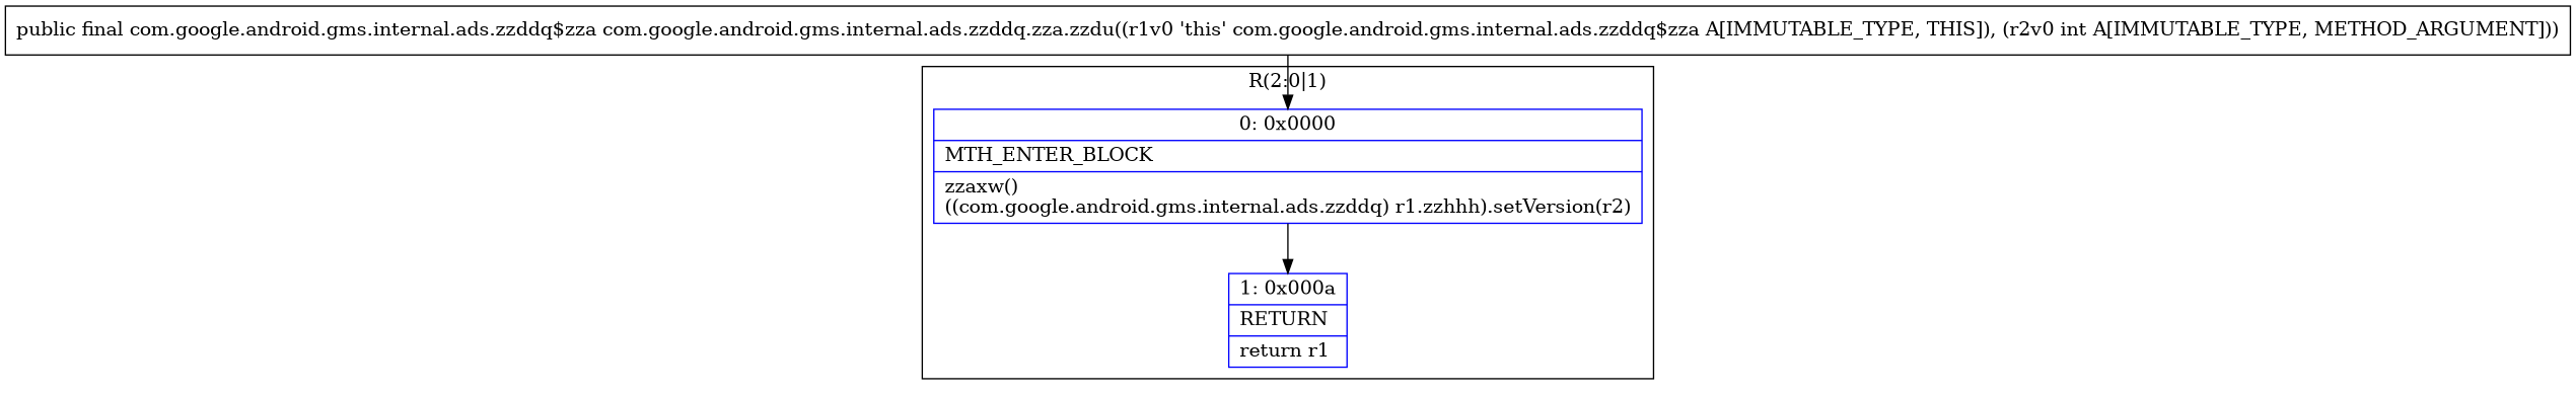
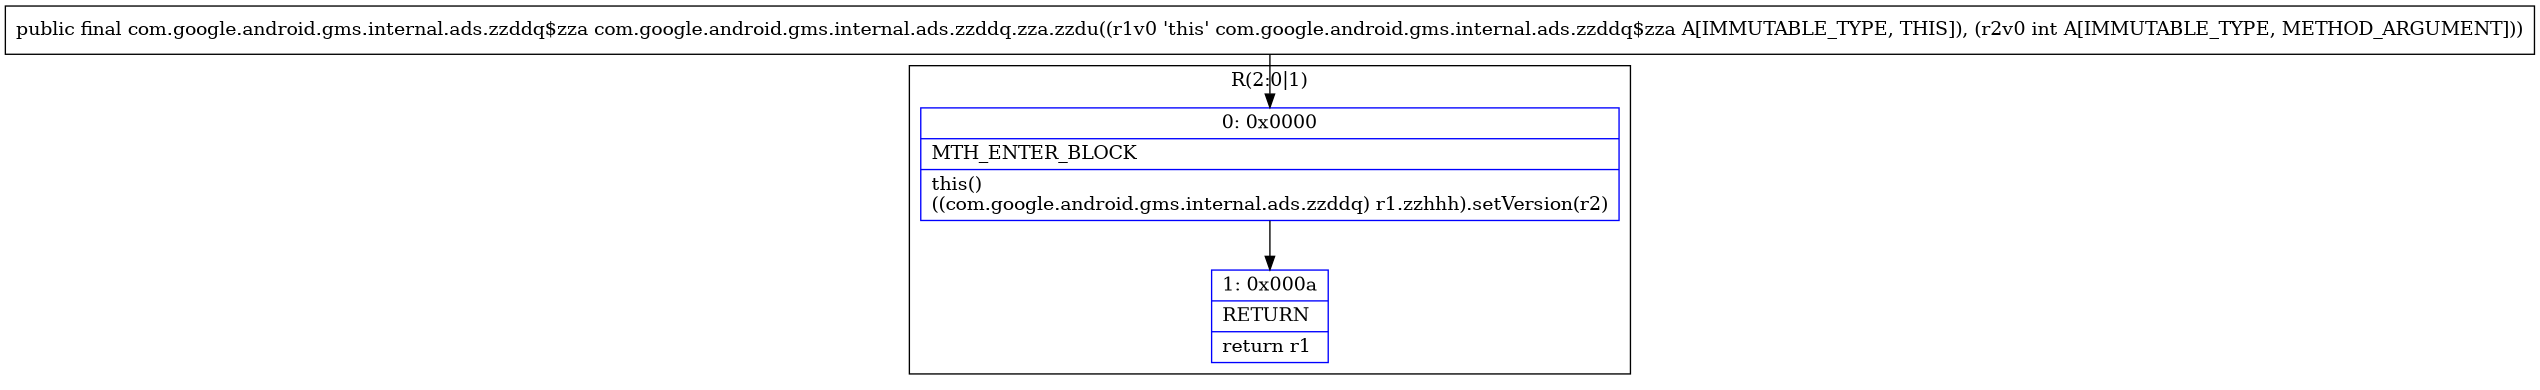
  digraph {
    node [color=blue shape=record]
-   n1 [label="{0\:\ 0x0000|MTH_ENTER_BLOCK\l|zzaxw()\l((com.google.android.gms.internal.ads.zzddq) r1.zzhhh).setVersion(r2)\l}"]
+   n1 [label="{0\:\ 0x0000|MTH_ENTER_BLOCK\l|this()\l((com.google.android.gms.internal.ads.zzddq) r1.zzhhh).setVersion(r2)\l}"]
    n2 [label="{1\:\ 0x000a|RETURN\l|return r1\l}"]
    n3 [label="{public final com.google.android.gms.internal.ads.zzddq$zza com.google.android.gms.internal.ads.zzddq.zza.zzdu((r1v0 'this' com.google.android.gms.internal.ads.zzddq$zza A[IMMUTABLE_TYPE, THIS]), (r2v0 int A[IMMUTABLE_TYPE, METHOD_ARGUMENT])) }" color=""]
    subgraph cluster_1 {
      label="R(2:0|1)"
      n1
      n2
    }
    n1 -> n2
    n3 -> n1
  }
